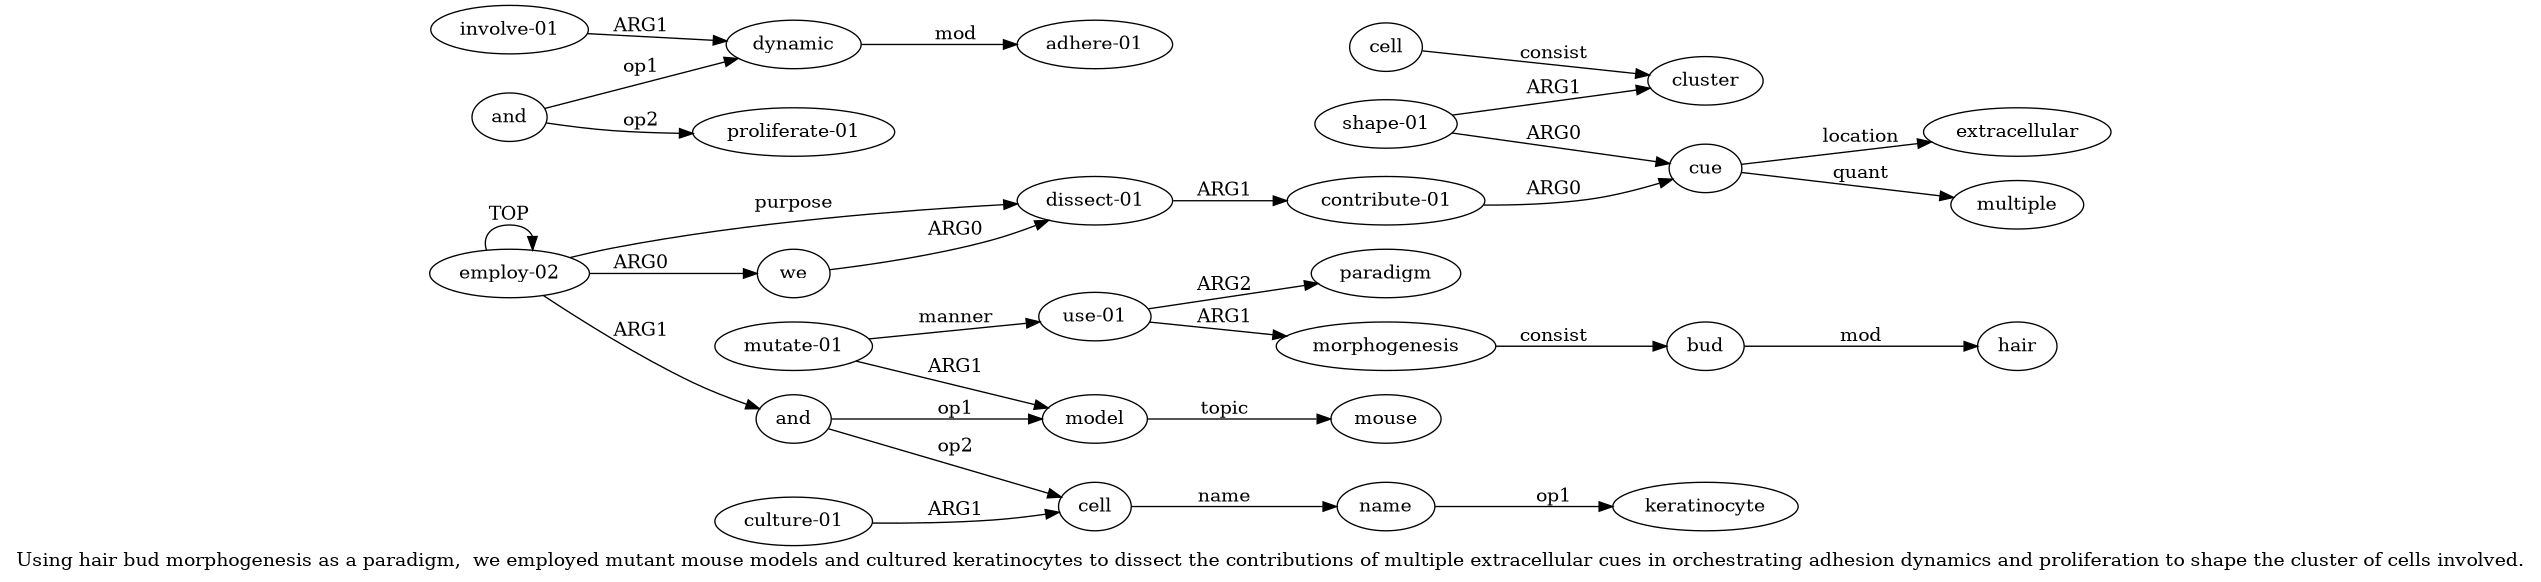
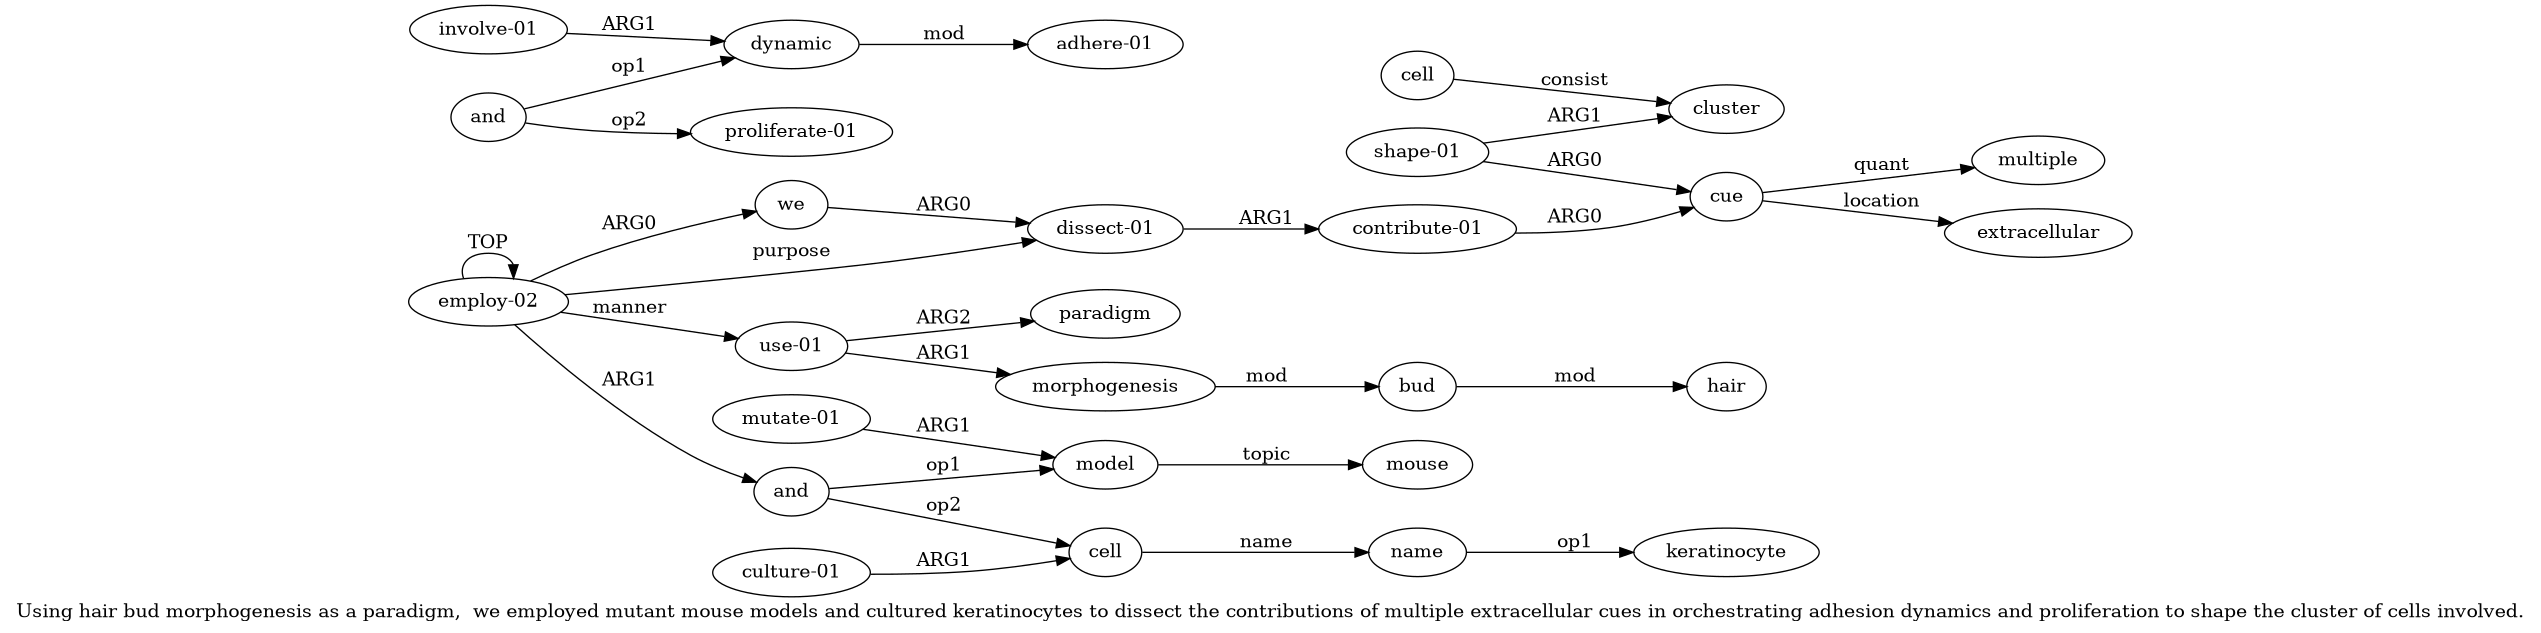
  digraph {
    label="Using hair bud morphogenesis as a paradigm,  we employed mutant mouse models and cultured keratinocytes to dissect the contributions of multiple extracellular cues in orchestrating adhesion dynamics and proliferation to shape the cluster of cells involved."
    rankdir=LR
    node [color=black gold_label=cell test_label=cell]
    edge [color=black gold_label=ARG1 test_label=ARG1]
    n1 [gold_ind=20 gold_label=cluster label=cluster test_ind=20 test_label=cluster]
    n2 [gold_ind=21 label=cell test_ind=21]
    n3 [gold_ind=22 gold_label="involve-01" label="involve-01" test_ind=22 test_label="involve-01"]
    n4 [gold_ind=16 gold_label=dynamic label=dynamic test_ind=16 test_label=dynamic]
    n5 [gold_ind=23 gold_label="use-01" label="use-01" test_ind=23 test_label="use-01"]
    n6 [gold_ind=24 gold_label=morphogenesis label=morphogenesis test_ind=24 test_label=morphogenesis]
    n7 [gold_ind=27 gold_label=paradigm label=paradigm test_ind=27 test_label=paradigm]
    n8 [gold_ind=25 gold_label=bud label=bud test_ind=25 test_label=bud]
    n9 [gold_ind=26 gold_label=hair label=hair test_ind=26 test_label=hair]
    n10 [gold_ind=15 gold_label=and label=and test_ind=15 test_label=and]
    n11 [gold_ind=18 gold_label="proliferate-01" label="proliferate-01" test_ind=18 test_label="proliferate-01"]
    n12 [gold_ind=17 gold_label="adhere-01" label="adhere-01" test_ind=17 test_label="adhere-01"]
    n13 [gold_ind=19 gold_label="shape-01" label="shape-01" test_ind=19 test_label="shape-01"]
    n14 [gold_ind=11 gold_label=cue label=cue test_ind=11 test_label=cue]
    n15 [gold_ind=13 gold_label=multiple label=multiple test_ind=13 test_label=multiple]
    n16 [gold_ind=12 gold_label=extracellular label=extracellular test_ind=12 test_label=extracellular]
    n17 [gold_ind=10 gold_label="contribute-01" label="contribute-01" test_ind=10 test_label="contribute-01"]
    n18 [gold_ind=1 gold_label=we label=we test_ind=1 test_label=we]
    n19 [gold_ind=9 gold_label="dissect-01" label="dissect-01" test_ind=9 test_label="dissect-01"]
    n20 [gold_ind=0 gold_label="employ-02" label="employ-02" test_ind=0 test_label="employ-02"]
    n21 [gold_ind=2 gold_label=and label=and test_ind=2 test_label=and]
    n22 [gold_ind=3 gold_label=model label=model test_ind=3 test_label=model]
    n23 [gold_ind=6 label=cell test_ind=6]
    n24 [gold_ind=4 gold_label=mouse label=mouse test_ind=4 test_label=mouse]
    n25 [gold_ind=7 gold_label=name label=name test_ind=7 test_label=name]
    n26 [gold_ind=-1 gold_label=keratinocyte label=keratinocyte test_ind=-1 test_label=keratinocyte]
    n27 [gold_ind=5 gold_label="mutate-01" label="mutate-01" test_ind=5 test_label="mutate-01"]
    n28 [gold_ind=8 gold_label="culture-01" label="culture-01" test_ind=8 test_label="culture-01"]
    n2 -> n1 [gold_label=consist label=consist test_label=consist]
    n3 -> n4 [label=ARG1]
    n4 -> n12 [gold_label=mod label=mod test_label=mod]
    n5 -> n6 [label=ARG1]
    n5 -> n7 [gold_label=ARG2 label=ARG2 test_label=ARG2]
-   n6 -> n8 [gold_label=mod label=consist test_label=mod]
+   n6 -> n8 [gold_label=mod label=mod test_label=mod]
    n8 -> n9 [gold_label=mod label=mod test_label=mod]
    n10 -> n4 [gold_label=op1 label=op1 test_label=op1]
    n10 -> n11 [gold_label=op2 label=op2 test_label=op2]
    n13 -> n1 [label=ARG1]
    n13 -> n14 [gold_label=ARG0 label=ARG0 test_label=ARG0]
    n14 -> n15 [gold_label=quant label=quant test_label=quant]
    n14 -> n16 [gold_label=location label=location test_label=location]
    n17 -> n14 [gold_label=ARG0 label=ARG0 test_label=ARG0]
    n18 -> n19 [gold_label=ARG0 label=ARG0 test_label=ARG0]
    n19 -> n17 [label=ARG1]
-   n27 -> n5 [gold_label=manner label=manner test_label=manner]
+   n20 -> n5 [gold_label=manner label=manner test_label=manner]
    n20 -> n18 [gold_label=ARG0 label=ARG0 test_label=ARG0]
    n20 -> n19 [gold_label=purpose label=purpose test_label=purpose]
    n20 -> n20 [gold_label=TOP label=TOP test_label=TOP]
    n20 -> n21 [label=ARG1]
    n21 -> n22 [gold_label=op1 label=op1 test_label=op1]
    n21 -> n23 [gold_label=op2 label=op2 test_label=op2]
    n22 -> n24 [gold_label=topic label=topic test_label=topic]
    n23 -> n25 [gold_label=name label=name test_label=name]
    n25 -> n26 [gold_label=op1 label=op1 test_label=op1]
    n27 -> n22 [label=ARG1]
    n28 -> n23 [label=ARG1]
  }
